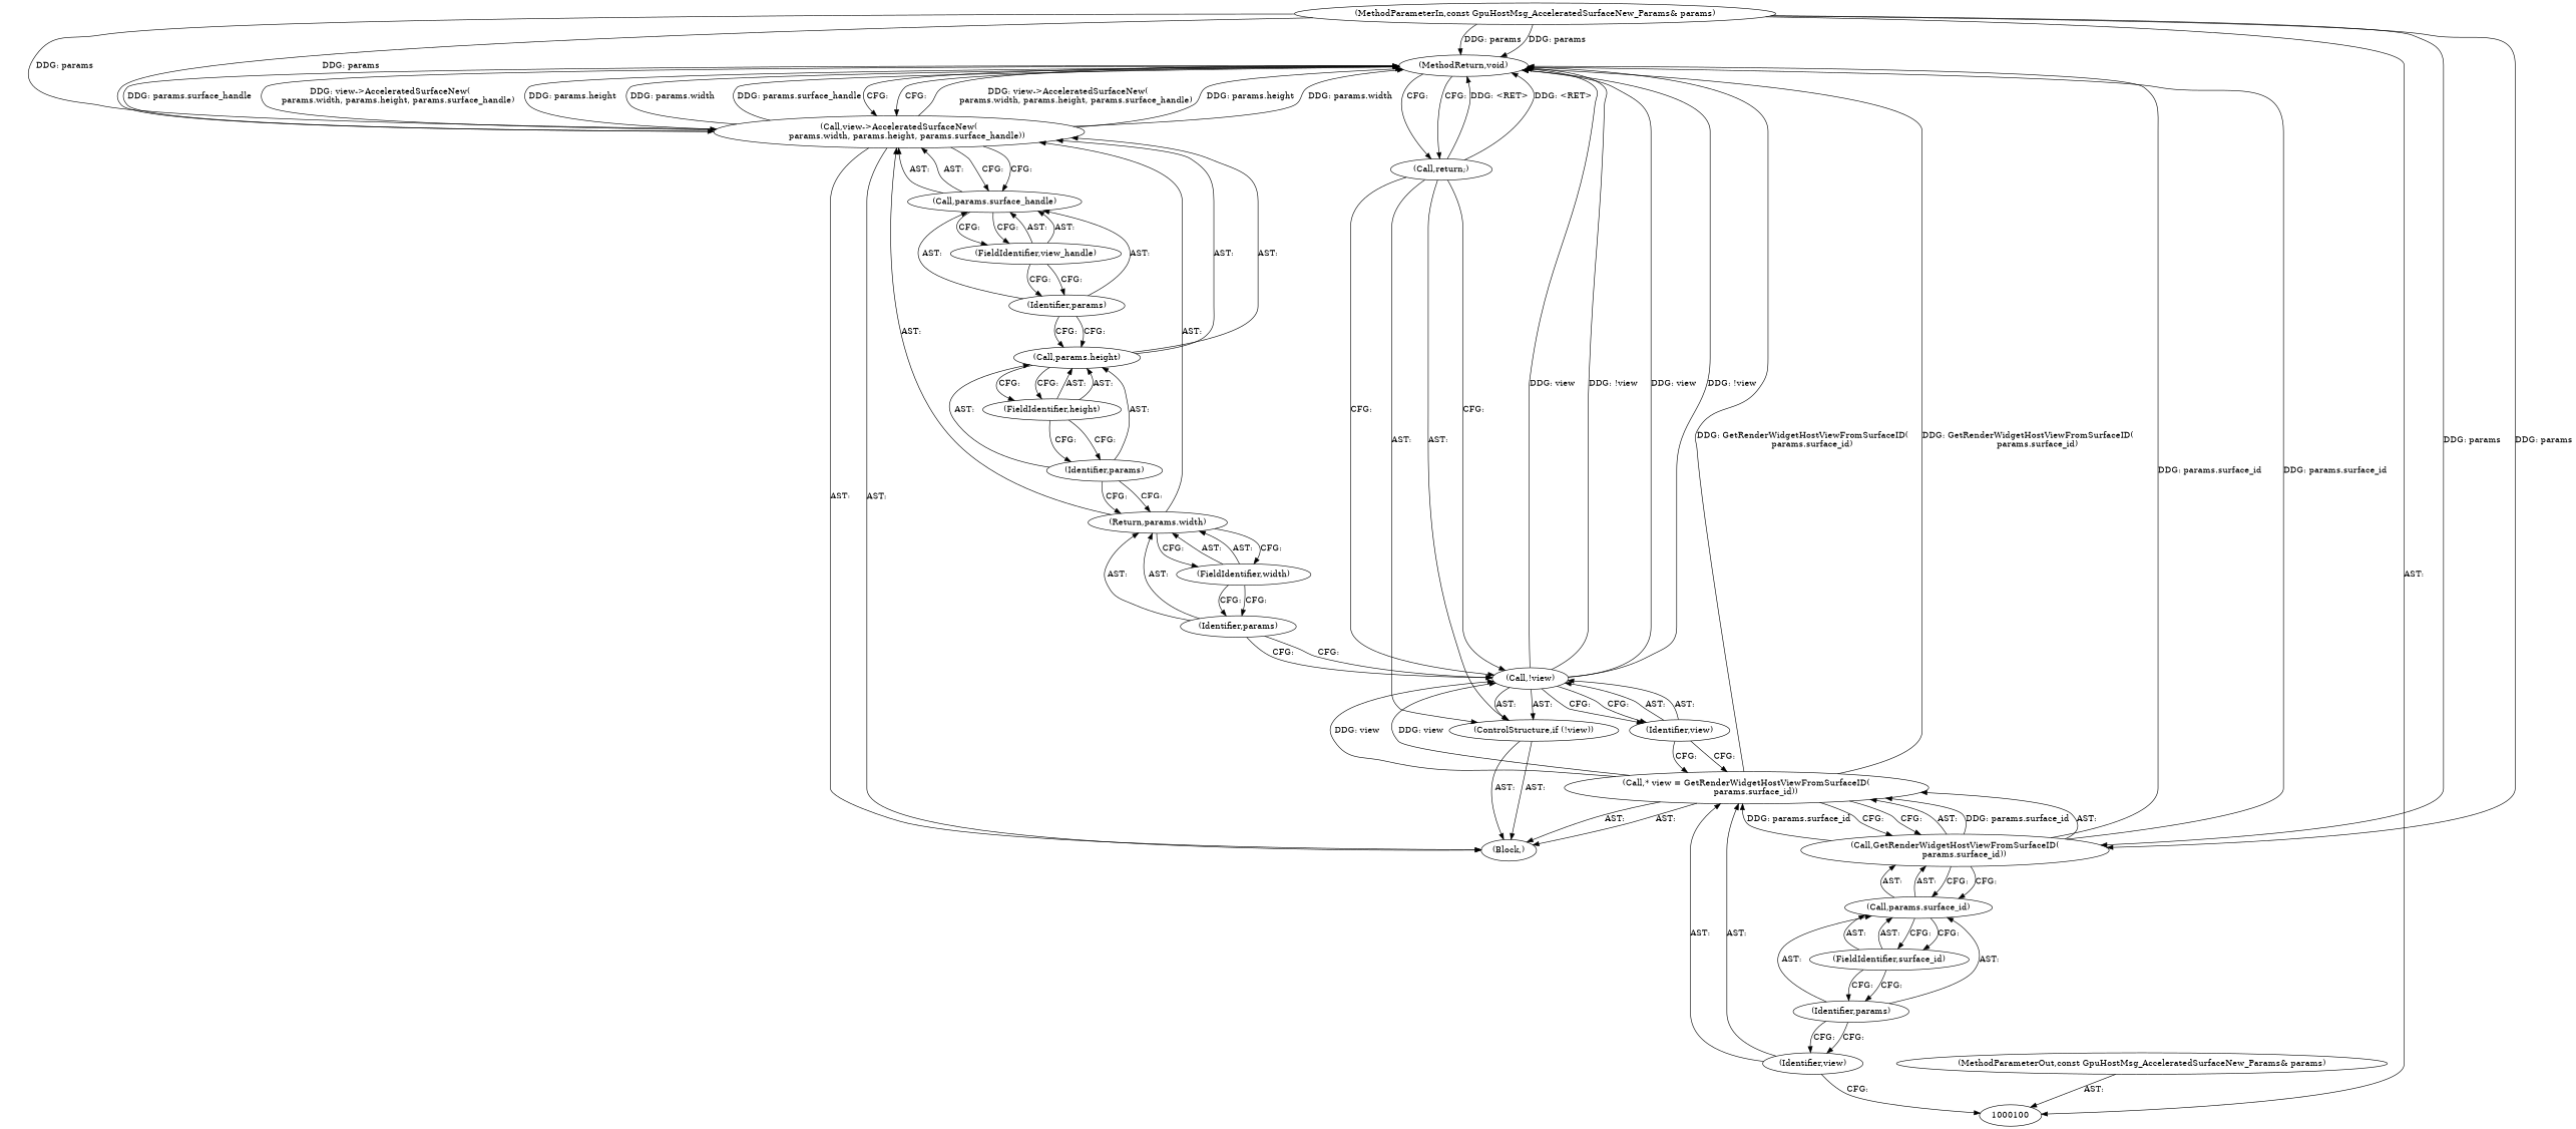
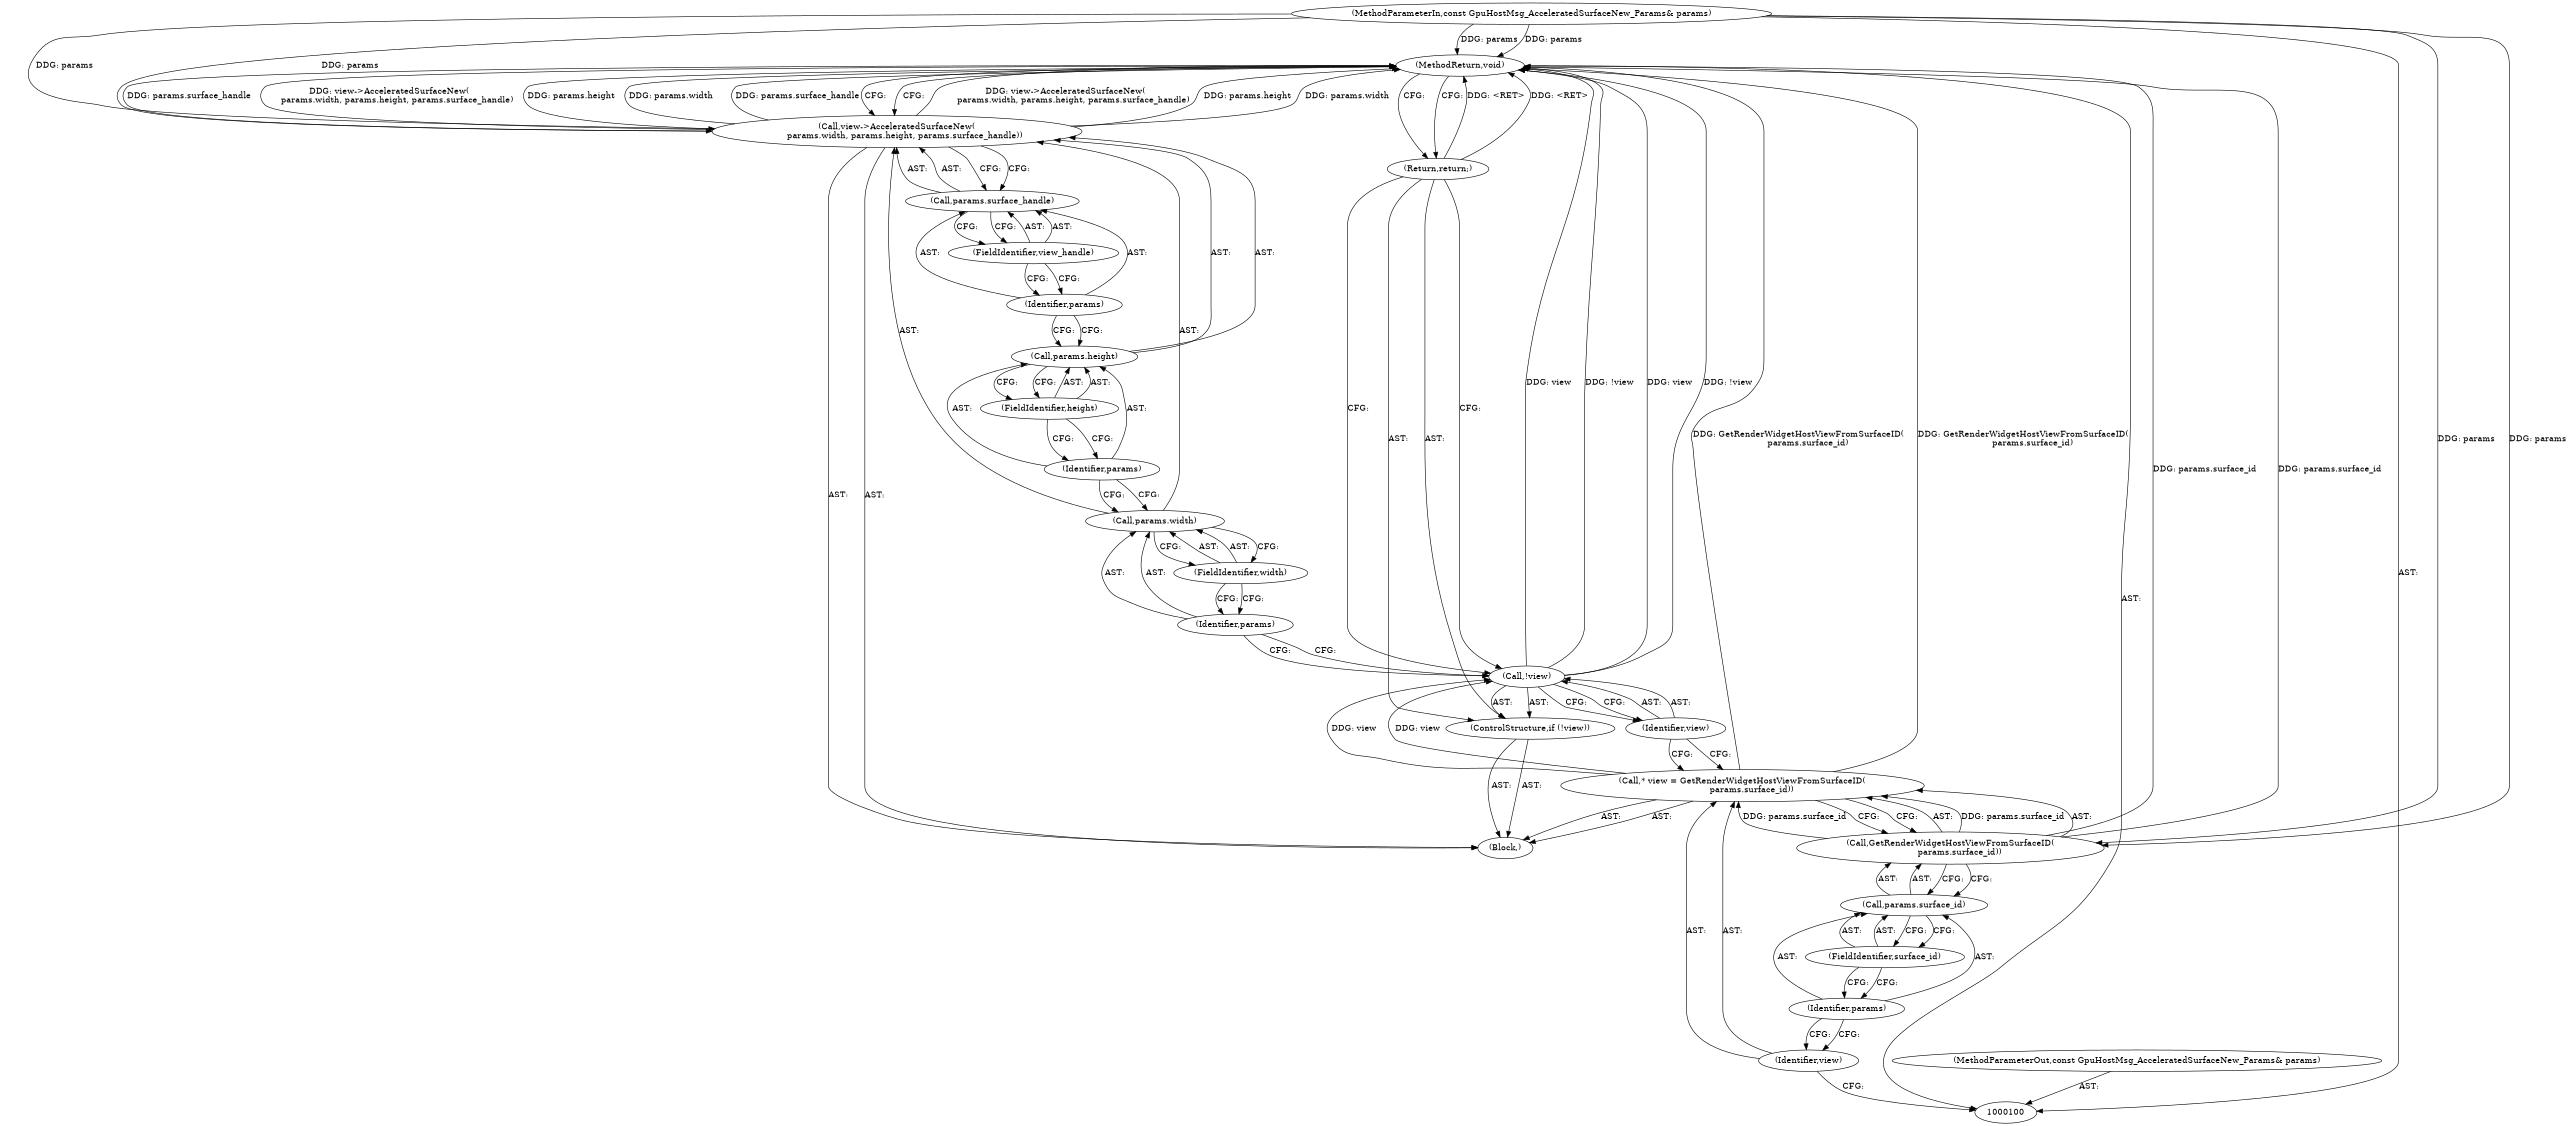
  digraph {
    n1 [label="(MethodReturn,void)"]
-   n2 [label="(Call,return;)"]
+   n2 [label="(Return,return;)"]
    n3 [label="(Call,view->AcceleratedSurfaceNew(\n      params.width, params.height, params.surface_handle))"]
    1000100
    n5 [label="(Call,!view)"]
    n6 [label="(ControlStructure,if (!view))"]
    n7 [label="(Block,)"]
    n8 [label="(Call,params.surface_handle)"]
    n9 [label="(MethodParameterIn,const GpuHostMsg_AcceleratedSurfaceNew_Params& params)"]
    n10 [label="(Call,GetRenderWidgetHostViewFromSurfaceID(\n       params.surface_id))"]
    n11 [label="(Call,* view = GetRenderWidgetHostViewFromSurfaceID(\n       params.surface_id))"]
    n12 [label="(Call,params.surface_id)"]
    n13 [label="(MethodParameterOut,const GpuHostMsg_AcceleratedSurfaceNew_Params& params)"]
    n14 [label="(Identifier,view)"]
    n15 [label="(Identifier,view)"]
    n16 [label="(FieldIdentifier,surface_id)"]
    n17 [label="(Identifier,params)"]
    n18 [label="(FieldIdentifier,view_handle)"]
    n19 [label="(FieldIdentifier,width)"]
-   n20 [label="(Return,params.width)"]
+   n20 [label="(Call,params.width)"]
    n21 [label="(Identifier,params)"]
    n22 [label="(Call,params.height)"]
    n23 [label="(FieldIdentifier,height)"]
    n24 [label="(Identifier,params)"]
    n25 [label="(Identifier,params)"]
    n1 -> n2 [label="CFG: "]
    n1 -> n2 [label="CFG: "]
    n1 -> n3 [label="CFG: "]
    n1 -> n3 [label="CFG: "]
+   n1 -> 1000100 [label="AST: "]
    n2 -> n1 [label="DDG: <RET>"]
    n2 -> n1 [label="DDG: <RET>"]
    n2 -> n5 [label="CFG: "]
    n2 -> n5 [label="CFG: "]
    n2 -> n6 [label="AST: "]
    n2 -> n6 [label="AST: "]
    n3 -> n1 [label="DDG: view->AcceleratedSurfaceNew(\n      params.width, params.height, params.surface_handle)"]
    n3 -> n1 [label="DDG: params.height"]
    n3 -> n1 [label="DDG: params.width"]
    n3 -> n1 [label="DDG: params.surface_handle"]
    n3 -> n1 [label="DDG: view->AcceleratedSurfaceNew(\n      params.width, params.height, params.surface_handle)"]
    n3 -> n1 [label="DDG: params.height"]
    n3 -> n1 [label="DDG: params.width"]
    n3 -> n1 [label="DDG: params.surface_handle"]
    n3 -> n7 [label="AST: "]
    n3 -> n7 [label="AST: "]
    n3 -> n8 [label="CFG: "]
    n3 -> n8 [label="CFG: "]
    n5 -> n1 [label="DDG: view"]
    n5 -> n1 [label="DDG: !view"]
    n5 -> n1 [label="DDG: view"]
    n5 -> n1 [label="DDG: !view"]
    n5 -> n6 [label="AST: "]
    n5 -> n6 [label="AST: "]
    n5 -> n14 [label="CFG: "]
    n5 -> n14 [label="CFG: "]
    n6 -> n7 [label="AST: "]
    n6 -> n7 [label="AST: "]
    n8 -> n3 [label="AST: "]
    n8 -> n3 [label="AST: "]
    n8 -> n18 [label="CFG: "]
    n8 -> n18 [label="CFG: "]
    n9 -> n1 [label="DDG: params"]
    n9 -> n1 [label="DDG: params"]
    n9 -> n3 [label="DDG: params"]
    n9 -> n3 [label="DDG: params"]
    n9 -> 1000100 [label="AST: "]
    n9 -> n10 [label="DDG: params"]
    n9 -> n10 [label="DDG: params"]
    n10 -> n1 [label="DDG: params.surface_id"]
    n10 -> n1 [label="DDG: params.surface_id"]
    n10 -> n11 [label="AST: "]
    n10 -> n11 [label="DDG: params.surface_id"]
    n10 -> n11 [label="AST: "]
    n10 -> n11 [label="DDG: params.surface_id"]
    n10 -> n12 [label="CFG: "]
    n10 -> n12 [label="CFG: "]
    n11 -> n1 [label="DDG: GetRenderWidgetHostViewFromSurfaceID(\n       params.surface_id)"]
    n11 -> n1 [label="DDG: GetRenderWidgetHostViewFromSurfaceID(\n       params.surface_id)"]
    n11 -> n5 [label="DDG: view"]
    n11 -> n5 [label="DDG: view"]
    n11 -> n7 [label="AST: "]
    n11 -> n7 [label="AST: "]
    n11 -> n10 [label="CFG: "]
    n11 -> n10 [label="CFG: "]
    n12 -> n10 [label="AST: "]
    n12 -> n10 [label="AST: "]
    n12 -> n16 [label="CFG: "]
    n12 -> n16 [label="CFG: "]
    n13 -> 1000100 [label="AST: "]
    n14 -> n5 [label="AST: "]
    n14 -> n5 [label="AST: "]
    n14 -> n11 [label="CFG: "]
    n14 -> n11 [label="CFG: "]
    n15 -> 1000100 [label="CFG: "]
    n15 -> n11 [label="AST: "]
    n15 -> n11 [label="AST: "]
    n16 -> n12 [label="AST: "]
    n16 -> n12 [label="AST: "]
    n16 -> n17 [label="CFG: "]
    n16 -> n17 [label="CFG: "]
    n17 -> n12 [label="AST: "]
    n17 -> n12 [label="AST: "]
    n17 -> n15 [label="CFG: "]
    n17 -> n15 [label="CFG: "]
    n18 -> n8 [label="AST: "]
    n18 -> n8 [label="AST: "]
    n18 -> n25 [label="CFG: "]
    n18 -> n25 [label="CFG: "]
    n19 -> n20 [label="AST: "]
    n19 -> n20 [label="AST: "]
    n19 -> n21 [label="CFG: "]
    n19 -> n21 [label="CFG: "]
    n20 -> n3 [label="AST: "]
    n20 -> n3 [label="AST: "]
    n20 -> n19 [label="CFG: "]
    n20 -> n19 [label="CFG: "]
    n21 -> n5 [label="CFG: "]
    n21 -> n5 [label="CFG: "]
    n21 -> n20 [label="AST: "]
    n21 -> n20 [label="AST: "]
    n22 -> n3 [label="AST: "]
    n22 -> n3 [label="AST: "]
    n22 -> n23 [label="CFG: "]
    n22 -> n23 [label="CFG: "]
    n23 -> n22 [label="AST: "]
    n23 -> n22 [label="AST: "]
    n23 -> n24 [label="CFG: "]
    n23 -> n24 [label="CFG: "]
    n24 -> n20 [label="CFG: "]
    n24 -> n20 [label="CFG: "]
    n24 -> n22 [label="AST: "]
    n24 -> n22 [label="AST: "]
    n25 -> n8 [label="AST: "]
    n25 -> n8 [label="AST: "]
    n25 -> n22 [label="CFG: "]
    n25 -> n22 [label="CFG: "]
  }
